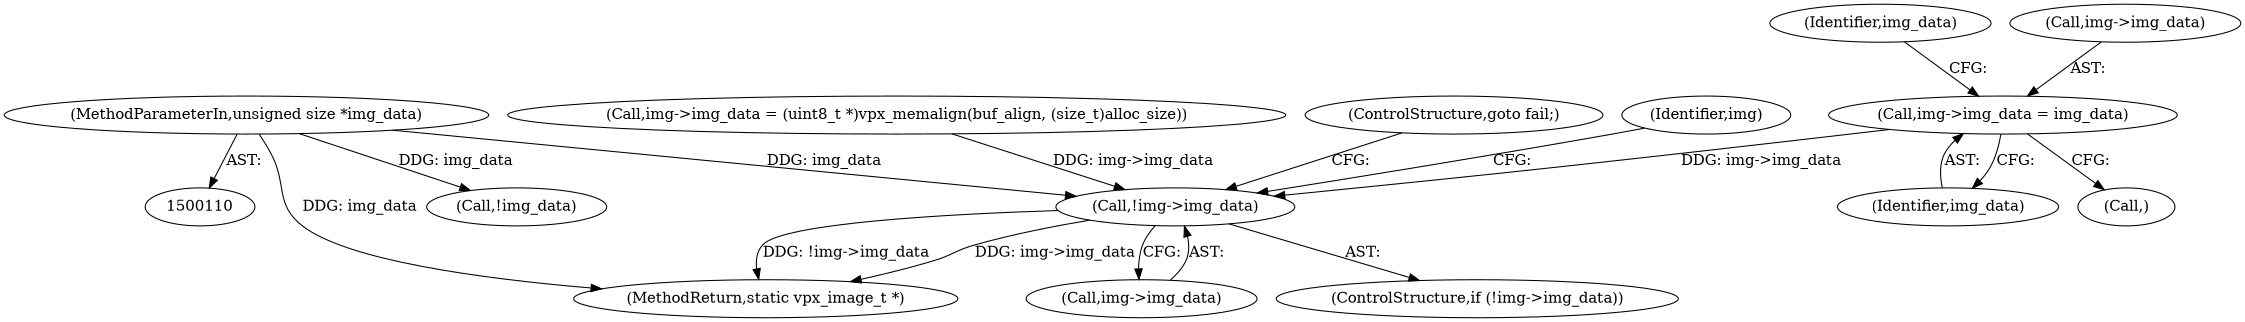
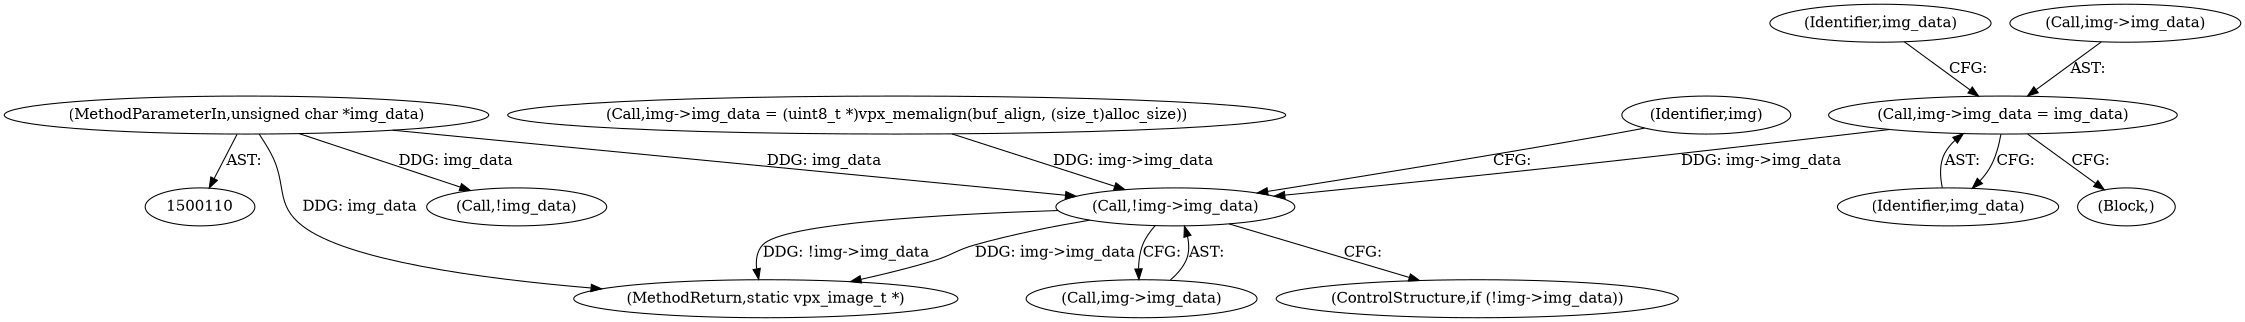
  digraph {
    n1 [label="(Call,img->img_data = img_data)"]
    n2 [label="(Call,!img->img_data)"]
-   n3 [label="(Call,)"]
+   n3 [label="(Block,)"]
    n4 [label="(Identifier,img_data)"]
    n5 [label="(MethodReturn,static vpx_image_t *)"]
    n6 [label="(Call,img->img_data)"]
    n7 [label="(ControlStructure,if (!img->img_data))"]
-   n8 [label="(MethodParameterIn,unsigned size *img_data)"]
+   n8 [label="(MethodParameterIn,unsigned char *img_data)"]
    n9 [label="(Call,!img_data)"]
    n10 [label=1500110]
    n11 [label="(Call,img->img_data = (uint8_t *)vpx_memalign(buf_align, (size_t)alloc_size))"]
-   n12 [label="(ControlStructure,goto fail;)"]
    n13 [label="(Identifier,img)"]
    n14 [label="(Identifier,img_data)"]
    n15 [label="(Call,img->img_data)"]
    n1 -> n2 [label="DDG: img->img_data"]
    n1 -> n3 [label="CFG: "]
    n1 -> n4 [label="CFG: "]
    n2 -> n5 [label="DDG: img->img_data"]
    n2 -> n5 [label="DDG: !img->img_data"]
    n2 -> n6 [label="CFG: "]
-   n2 -> n7 [label="AST: "]
+   n2 -> n7 [label="CFG: "]
    n4 -> n1 [label="AST: "]
    n6 -> n2 [label="AST: "]
    n8 -> n2 [label="DDG: img_data"]
    n8 -> n5 [label="DDG: img_data"]
    n8 -> n9 [label="DDG: img_data"]
    n8 -> n10 [label="AST: "]
    n11 -> n2 [label="DDG: img->img_data"]
-   n12 -> n2 [label="CFG: "]
    n13 -> n2 [label="CFG: "]
    n14 -> n1 [label="CFG: "]
    n15 -> n1 [label="AST: "]
  }
